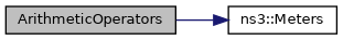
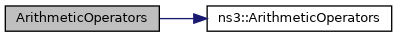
  digraph {
    rankdir=LR
    node [color=black fontname=Helvetica fontsize=10 shape=record style=filled]
    n1 [fillcolor=grey75 fontcolor=black height=0.2 label=ArithmeticOperators width=0.4]
-   n2 [fillcolor=white height=0.2 label="ns3::Meters" width=0.4]
+   n2 [fillcolor=white height=0.2 label="ns3::ArithmeticOperators" width=0.4]
    n1 -> n2 [color=midnightblue fontname=Helvetica fontsize=10 labelfontname=Helvetica labelfontsize=10 style=solid]
  }
